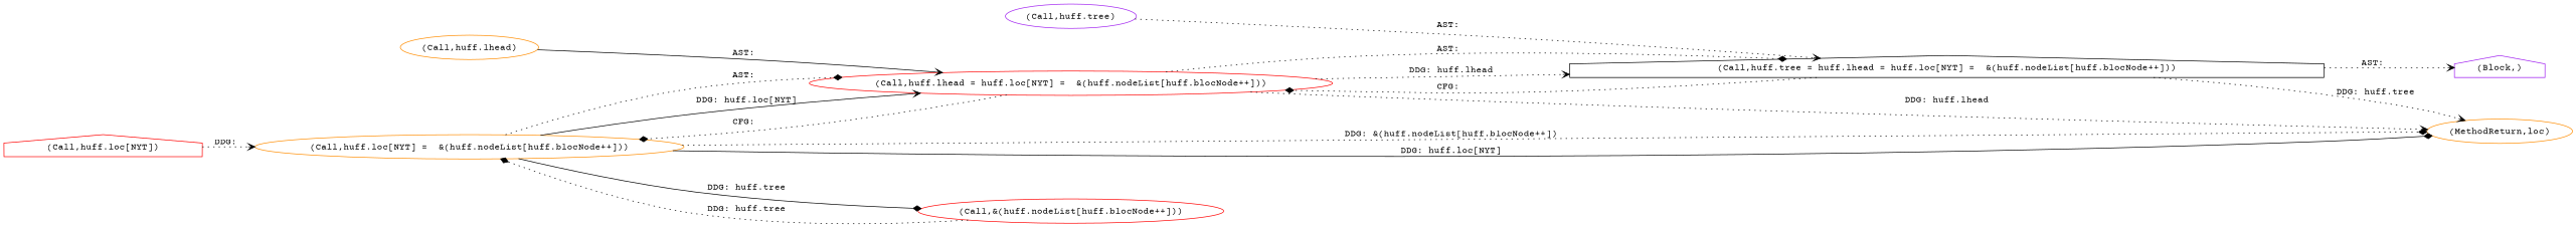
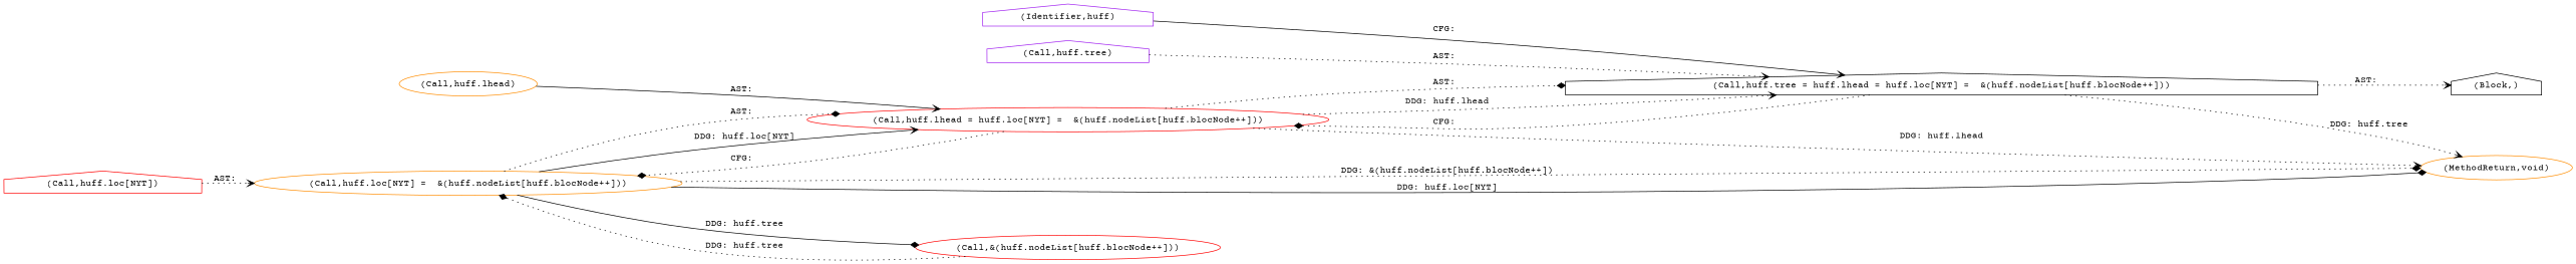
  digraph {
    fontname="Courier Prime"
    rankdir=LR
    node [color=darkorange fontname="Courier Prime" shape=ellipse]
    edge [arrowhead=vee fontname="Courier Prime" style=dotted]
    n1 [label="(Call,huff.loc[NYT] =  &(huff.nodeList[huff.blocNode++]))"]
    n2 [color=red label="(Call,huff.lhead = huff.loc[NYT] =  &(huff.nodeList[huff.blocNode++]))"]
-   n3 [label="(MethodReturn,loc)"]
+   n3 [label="(MethodReturn,void)"]
    n4 [color=red label="(Call,&(huff.nodeList[huff.blocNode++]))"]
    n5 [color=black label="(Call,huff.tree = huff.lhead = huff.loc[NYT] =  &(huff.nodeList[huff.blocNode++]))" shape=house]
-   n6 [color=purple label="(Block,)" shape=house]
+   n6 [color=black label="(Block,)" shape=house]
+   n7 [color=purple label="(Identifier,huff)" shape=house]
    n8 [color=red label="(Call,huff.loc[NYT])" shape=house]
-   n9 [color=purple label="(Call,huff.tree)"]
+   n9 [color=purple label="(Call,huff.tree)" shape=house]
    n10 [label="(Call,huff.lhead)"]
    n1 -> n2 [arrowhead=diamond label="AST: "]
    n1 -> n2 [label="DDG: huff.loc[NYT]" style=solid]
    n1 -> n3 [arrowhead=diamond label="DDG: &(huff.nodeList[huff.blocNode++])"]
    n1 -> n3 [arrowhead=diamond label="DDG: huff.loc[NYT]" style=solid]
    n1 -> n4 [arrowhead=diamond label="DDG: huff.tree" style=solid]
    n2 -> n1 [arrowhead=diamond label="CFG: "]
    n2 -> n3 [label="DDG: huff.lhead"]
    n2 -> n5 [arrowhead=diamond label="AST: "]
    n2 -> n5 [label="DDG: huff.lhead"]
    n4 -> n1 [arrowhead=diamond label="DDG: huff.tree"]
    n5 -> n2 [arrowhead=diamond label="CFG: "]
    n5 -> n3 [label="DDG: huff.tree"]
    n5 -> n6 [label="AST: "]
-   n8 -> n1 [label="DDG: "]
+   n7 -> n5 [label="CFG: " style=solid]
+   n8 -> n1 [label="AST: "]
    n9 -> n5 [label="AST: "]
    n10 -> n2 [label="AST: " style=solid]
  }
